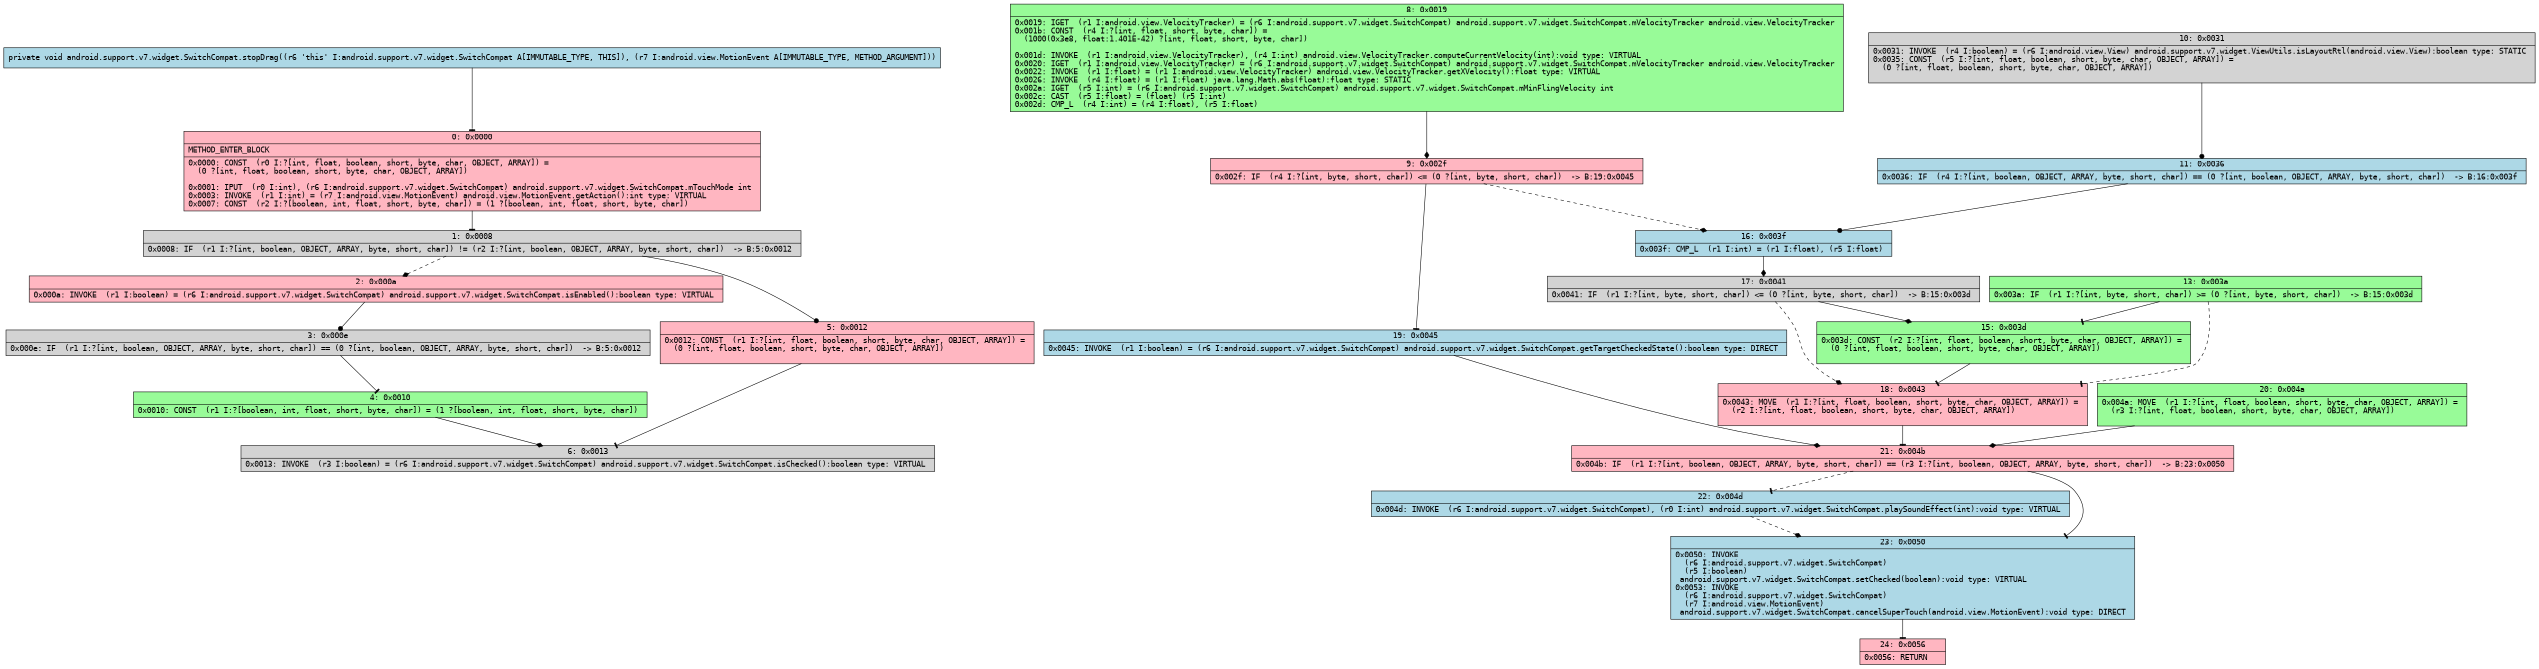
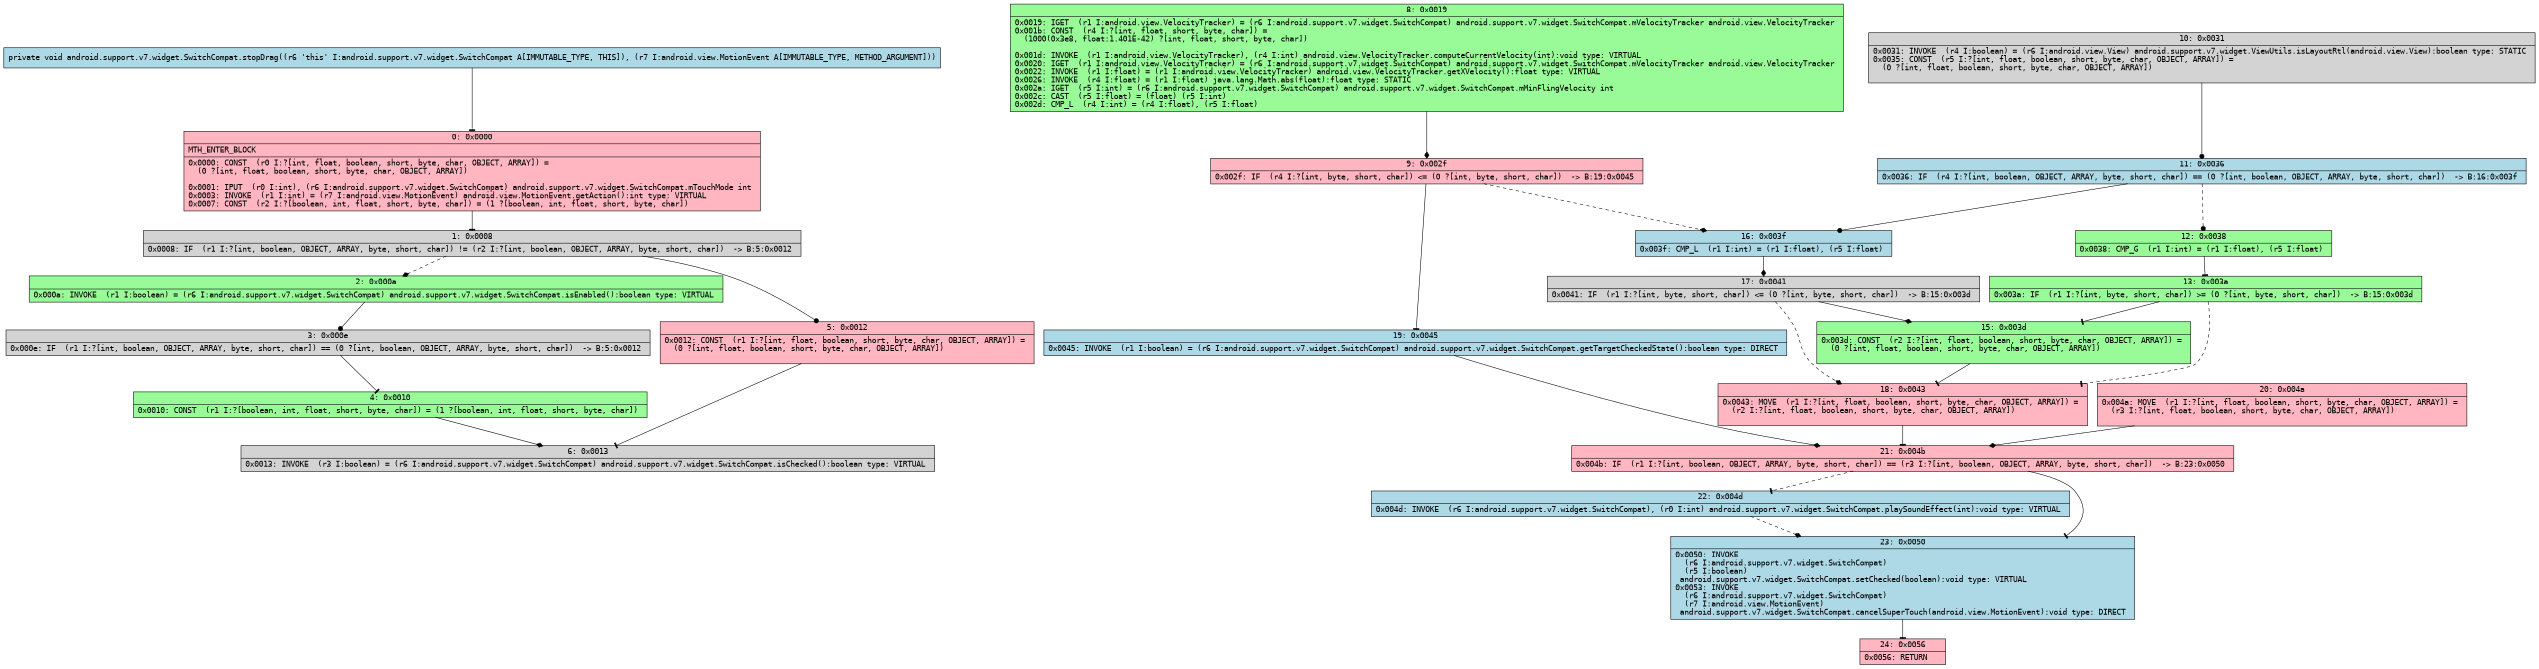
  digraph {
    fontname="DejaVu Sans Mono"
    node [fillcolor=lightpink fontname="DejaVu Sans Mono" shape=record style=filled]
    edge [arrowhead=tee fontname="DejaVu Sans Mono"]
-   n1 [label="{0\:\ 0x0000|METHOD_ENTER_BLOCK\l|0x0000: CONST  (r0 I:?[int, float, boolean, short, byte, char, OBJECT, ARRAY]) = \l  (0 ?[int, float, boolean, short, byte, char, OBJECT, ARRAY])\l \l0x0001: IPUT  (r0 I:int), (r6 I:android.support.v7.widget.SwitchCompat) android.support.v7.widget.SwitchCompat.mTouchMode int \l0x0003: INVOKE  (r1 I:int) = (r7 I:android.view.MotionEvent) android.view.MotionEvent.getAction():int type: VIRTUAL \l0x0007: CONST  (r2 I:?[boolean, int, float, short, byte, char]) = (1 ?[boolean, int, float, short, byte, char]) \l}"]
+   n1 [label="{0\:\ 0x0000|MTH_ENTER_BLOCK\l|0x0000: CONST  (r0 I:?[int, float, boolean, short, byte, char, OBJECT, ARRAY]) = \l  (0 ?[int, float, boolean, short, byte, char, OBJECT, ARRAY])\l \l0x0001: IPUT  (r0 I:int), (r6 I:android.support.v7.widget.SwitchCompat) android.support.v7.widget.SwitchCompat.mTouchMode int \l0x0003: INVOKE  (r1 I:int) = (r7 I:android.view.MotionEvent) android.view.MotionEvent.getAction():int type: VIRTUAL \l0x0007: CONST  (r2 I:?[boolean, int, float, short, byte, char]) = (1 ?[boolean, int, float, short, byte, char]) \l}"]
    n2 [fillcolor=lightgrey label="{1\:\ 0x0008|0x0008: IF  (r1 I:?[int, boolean, OBJECT, ARRAY, byte, short, char]) != (r2 I:?[int, boolean, OBJECT, ARRAY, byte, short, char])  \-\> B:5:0x0012 \l}"]
-   n3 [label="{2\:\ 0x000a|0x000a: INVOKE  (r1 I:boolean) = (r6 I:android.support.v7.widget.SwitchCompat) android.support.v7.widget.SwitchCompat.isEnabled():boolean type: VIRTUAL \l}"]
+   n3 [fillcolor=palegreen label="{2\:\ 0x000a|0x000a: INVOKE  (r1 I:boolean) = (r6 I:android.support.v7.widget.SwitchCompat) android.support.v7.widget.SwitchCompat.isEnabled():boolean type: VIRTUAL \l}"]
    n4 [label="{5\:\ 0x0012|0x0012: CONST  (r1 I:?[int, float, boolean, short, byte, char, OBJECT, ARRAY]) = \l  (0 ?[int, float, boolean, short, byte, char, OBJECT, ARRAY])\l \l}"]
    n5 [fillcolor=lightgrey label="{3\:\ 0x000e|0x000e: IF  (r1 I:?[int, boolean, OBJECT, ARRAY, byte, short, char]) == (0 ?[int, boolean, OBJECT, ARRAY, byte, short, char])  \-\> B:5:0x0012 \l}"]
    n6 [fillcolor=lightgrey label="{6\:\ 0x0013|0x0013: INVOKE  (r3 I:boolean) = (r6 I:android.support.v7.widget.SwitchCompat) android.support.v7.widget.SwitchCompat.isChecked():boolean type: VIRTUAL \l}"]
    n7 [fillcolor=palegreen label="{4\:\ 0x0010|0x0010: CONST  (r1 I:?[boolean, int, float, short, byte, char]) = (1 ?[boolean, int, float, short, byte, char]) \l}"]
    n8 [fillcolor=palegreen label="{8\:\ 0x0019|0x0019: IGET  (r1 I:android.view.VelocityTracker) = (r6 I:android.support.v7.widget.SwitchCompat) android.support.v7.widget.SwitchCompat.mVelocityTracker android.view.VelocityTracker \l0x001b: CONST  (r4 I:?[int, float, short, byte, char]) = \l  (1000(0x3e8, float:1.401E\-42) ?[int, float, short, byte, char])\l \l0x001d: INVOKE  (r1 I:android.view.VelocityTracker), (r4 I:int) android.view.VelocityTracker.computeCurrentVelocity(int):void type: VIRTUAL \l0x0020: IGET  (r1 I:android.view.VelocityTracker) = (r6 I:android.support.v7.widget.SwitchCompat) android.support.v7.widget.SwitchCompat.mVelocityTracker android.view.VelocityTracker \l0x0022: INVOKE  (r1 I:float) = (r1 I:android.view.VelocityTracker) android.view.VelocityTracker.getXVelocity():float type: VIRTUAL \l0x0026: INVOKE  (r4 I:float) = (r1 I:float) java.lang.Math.abs(float):float type: STATIC \l0x002a: IGET  (r5 I:int) = (r6 I:android.support.v7.widget.SwitchCompat) android.support.v7.widget.SwitchCompat.mMinFlingVelocity int \l0x002c: CAST  (r5 I:float) = (float) (r5 I:int) \l0x002d: CMP_L  (r4 I:int) = (r4 I:float), (r5 I:float) \l}"]
    n9 [label="{9\:\ 0x002f|0x002f: IF  (r4 I:?[int, byte, short, char]) \<= (0 ?[int, byte, short, char])  \-\> B:19:0x0045 \l}"]
-   n10 [fillcolor=palegreen label="{20\:\ 0x004a|0x004a: MOVE  (r1 I:?[int, float, boolean, short, byte, char, OBJECT, ARRAY]) = \l  (r3 I:?[int, float, boolean, short, byte, char, OBJECT, ARRAY])\l \l}"]
+   n10 [label="{20\:\ 0x004a|0x004a: MOVE  (r1 I:?[int, float, boolean, short, byte, char, OBJECT, ARRAY]) = \l  (r3 I:?[int, float, boolean, short, byte, char, OBJECT, ARRAY])\l \l}"]
    n11 [label="{21\:\ 0x004b|0x004b: IF  (r1 I:?[int, boolean, OBJECT, ARRAY, byte, short, char]) == (r3 I:?[int, boolean, OBJECT, ARRAY, byte, short, char])  \-\> B:23:0x0050 \l}"]
    n12 [fillcolor=lightblue label="{19\:\ 0x0045|0x0045: INVOKE  (r1 I:boolean) = (r6 I:android.support.v7.widget.SwitchCompat) android.support.v7.widget.SwitchCompat.getTargetCheckedState():boolean type: DIRECT \l}"]
    n13 [fillcolor=lightblue label="{16\:\ 0x003f|0x003f: CMP_L  (r1 I:int) = (r1 I:float), (r5 I:float) \l}"]
    n14 [fillcolor=lightgrey label="{10\:\ 0x0031|0x0031: INVOKE  (r4 I:boolean) = (r6 I:android.view.View) android.support.v7.widget.ViewUtils.isLayoutRtl(android.view.View):boolean type: STATIC \l0x0035: CONST  (r5 I:?[int, float, boolean, short, byte, char, OBJECT, ARRAY]) = \l  (0 ?[int, float, boolean, short, byte, char, OBJECT, ARRAY])\l \l}"]
    n15 [fillcolor=lightblue label="{11\:\ 0x0036|0x0036: IF  (r4 I:?[int, boolean, OBJECT, ARRAY, byte, short, char]) == (0 ?[int, boolean, OBJECT, ARRAY, byte, short, char])  \-\> B:16:0x003f \l}"]
+   n16 [fillcolor=palegreen label="{12\:\ 0x0038|0x0038: CMP_G  (r1 I:int) = (r1 I:float), (r5 I:float) \l}"]
    n17 [fillcolor=palegreen label="{13\:\ 0x003a|0x003a: IF  (r1 I:?[int, byte, short, char]) \>= (0 ?[int, byte, short, char])  \-\> B:15:0x003d \l}"]
    n18 [fillcolor=lightgrey label="{17\:\ 0x0041|0x0041: IF  (r1 I:?[int, byte, short, char]) \<= (0 ?[int, byte, short, char])  \-\> B:15:0x003d \l}"]
    n19 [fillcolor=palegreen label="{15\:\ 0x003d|0x003d: CONST  (r2 I:?[int, float, boolean, short, byte, char, OBJECT, ARRAY]) = \l  (0 ?[int, float, boolean, short, byte, char, OBJECT, ARRAY])\l \l}"]
    n20 [label="{18\:\ 0x0043|0x0043: MOVE  (r1 I:?[int, float, boolean, short, byte, char, OBJECT, ARRAY]) = \l  (r2 I:?[int, float, boolean, short, byte, char, OBJECT, ARRAY])\l \l}"]
    n21 [fillcolor=lightblue label="{22\:\ 0x004d|0x004d: INVOKE  (r6 I:android.support.v7.widget.SwitchCompat), (r0 I:int) android.support.v7.widget.SwitchCompat.playSoundEffect(int):void type: VIRTUAL \l}"]
    n22 [fillcolor=lightblue label="{23\:\ 0x0050|0x0050: INVOKE  \l  (r6 I:android.support.v7.widget.SwitchCompat)\l  (r5 I:boolean)\l android.support.v7.widget.SwitchCompat.setChecked(boolean):void type: VIRTUAL \l0x0053: INVOKE  \l  (r6 I:android.support.v7.widget.SwitchCompat)\l  (r7 I:android.view.MotionEvent)\l android.support.v7.widget.SwitchCompat.cancelSuperTouch(android.view.MotionEvent):void type: DIRECT \l}"]
    n23 [label="{24\:\ 0x0056|0x0056: RETURN   \l}"]
    n24 [fillcolor=lightblue label="{private void android.support.v7.widget.SwitchCompat.stopDrag((r6 'this' I:android.support.v7.widget.SwitchCompat A[IMMUTABLE_TYPE, THIS]), (r7 I:android.view.MotionEvent A[IMMUTABLE_TYPE, METHOD_ARGUMENT])) }"]
    n1 -> n2
    n2 -> n3 [arrowhead=diamond style=dashed]
    n2 -> n4 [arrowhead=dot]
    n3 -> n5 [arrowhead=dot]
    n4 -> n6
    n5 -> n7 [style=solid]
    n7 -> n6 [arrowhead=diamond]
    n8 -> n9 [arrowhead=diamond]
    n9 -> n12
    n9 -> n13 [arrowhead=diamond style=dashed]
    n10 -> n11 [arrowhead=diamond]
    n11 -> n21 [style=dashed]
    n11 -> n22
    n12 -> n11 [arrowhead=diamond]
    n13 -> n18 [arrowhead=diamond]
    n14 -> n15 [arrowhead=dot]
    n15 -> n13 [arrowhead=dot]
+   n15 -> n16 [arrowhead=dot style=dashed]
+   n16 -> n17
    n17 -> n19
    n17 -> n20 [style=dashed]
    n18 -> n19 [arrowhead=diamond]
    n18 -> n20 [arrowhead=diamond style=dashed]
    n19 -> n20
    n20 -> n11
    n21 -> n22 [arrowhead=diamond style=dashed]
    n22 -> n23
    n24 -> n1
  }
